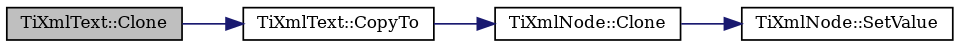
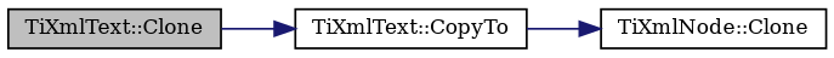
  digraph {
    fontname="DejaVu Serif"
    rankdir=LR
    node [color=black fillcolor=white fontname="DejaVu Serif" fontsize=10 shape=record style=filled]
    edge [color=midnightblue fontname="DejaVu Serif" fontsize=10 labelfontname=Helvetica labelfontsize=10 style=solid]
    n1 [fillcolor=grey75 fontcolor=black height=0.2 label="TiXmlText::Clone" width=0.4]
    n2 [height=0.2 label="TiXmlText::CopyTo" width=0.4]
    n3 [height=0.2 label="TiXmlNode::Clone" width=0.4]
-   n4 [height=0.2 label="TiXmlNode::SetValue" width=0.4]
    n1 -> n2
    n2 -> n3
-   n3 -> n4
  }
